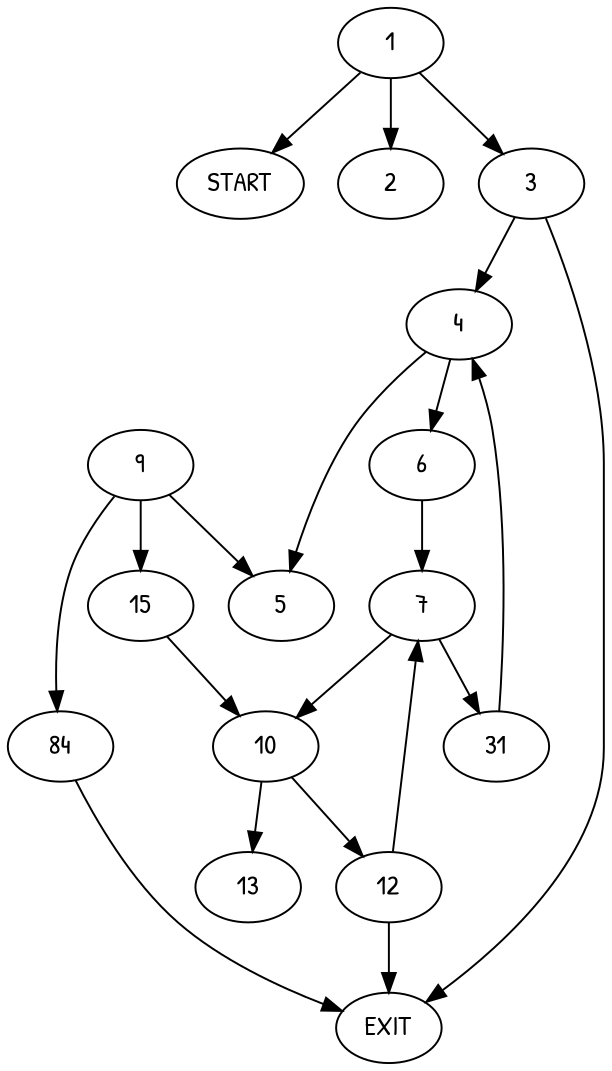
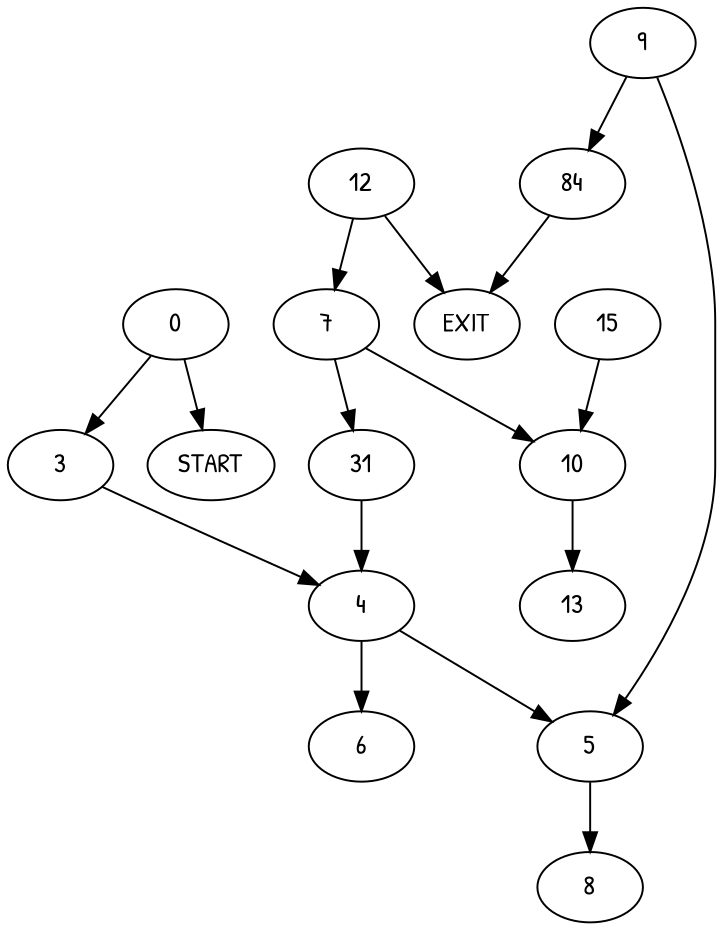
  digraph {
    fontname="Patrick Hand"
    node [fontname="Patrick Hand"]
    edge [fontname="Patrick Hand"]
    n1 [label=START]
-   1
-   2
+   1 [label=0]
    3
    n5 [label=EXIT]
    4
    5
    6
+   8
    7
    9
    n12 [label=84]
    15
    10
    n15 [label=31]
    12
    13
    1 -> n1
-   1 -> 2
    1 -> 3
-   3 -> n5
    3 -> 4
    4 -> 5
    4 -> 6
-   6 -> 7
+   5 -> 8
    7 -> 10
    7 -> n15
    9 -> 5
    9 -> n12
-   9 -> 15
    n12 -> n5
    15 -> 10
-   10 -> 12
    10 -> 13
    n15 -> 4
    12 -> n5
    12 -> 7
  }
